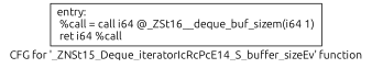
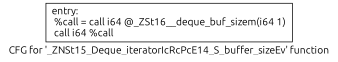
  digraph {
    label="CFG for '_ZNSt15_Deque_iteratorIcRcPcE14_S_buffer_sizeEv' function"
    fontname=Ubuntu
-   n1 [label="{entry:\l  %call = call i64 @_ZSt16__deque_buf_sizem(i64 1)\l  ret i64 %call\l}" shape=record fontname=Ubuntu]
+   n1 [label="{entry:\l  %call = call i64 @_ZSt16__deque_buf_sizem(i64 1)\l  call i64 %call\l}" shape=record fontname=Ubuntu]
  }
